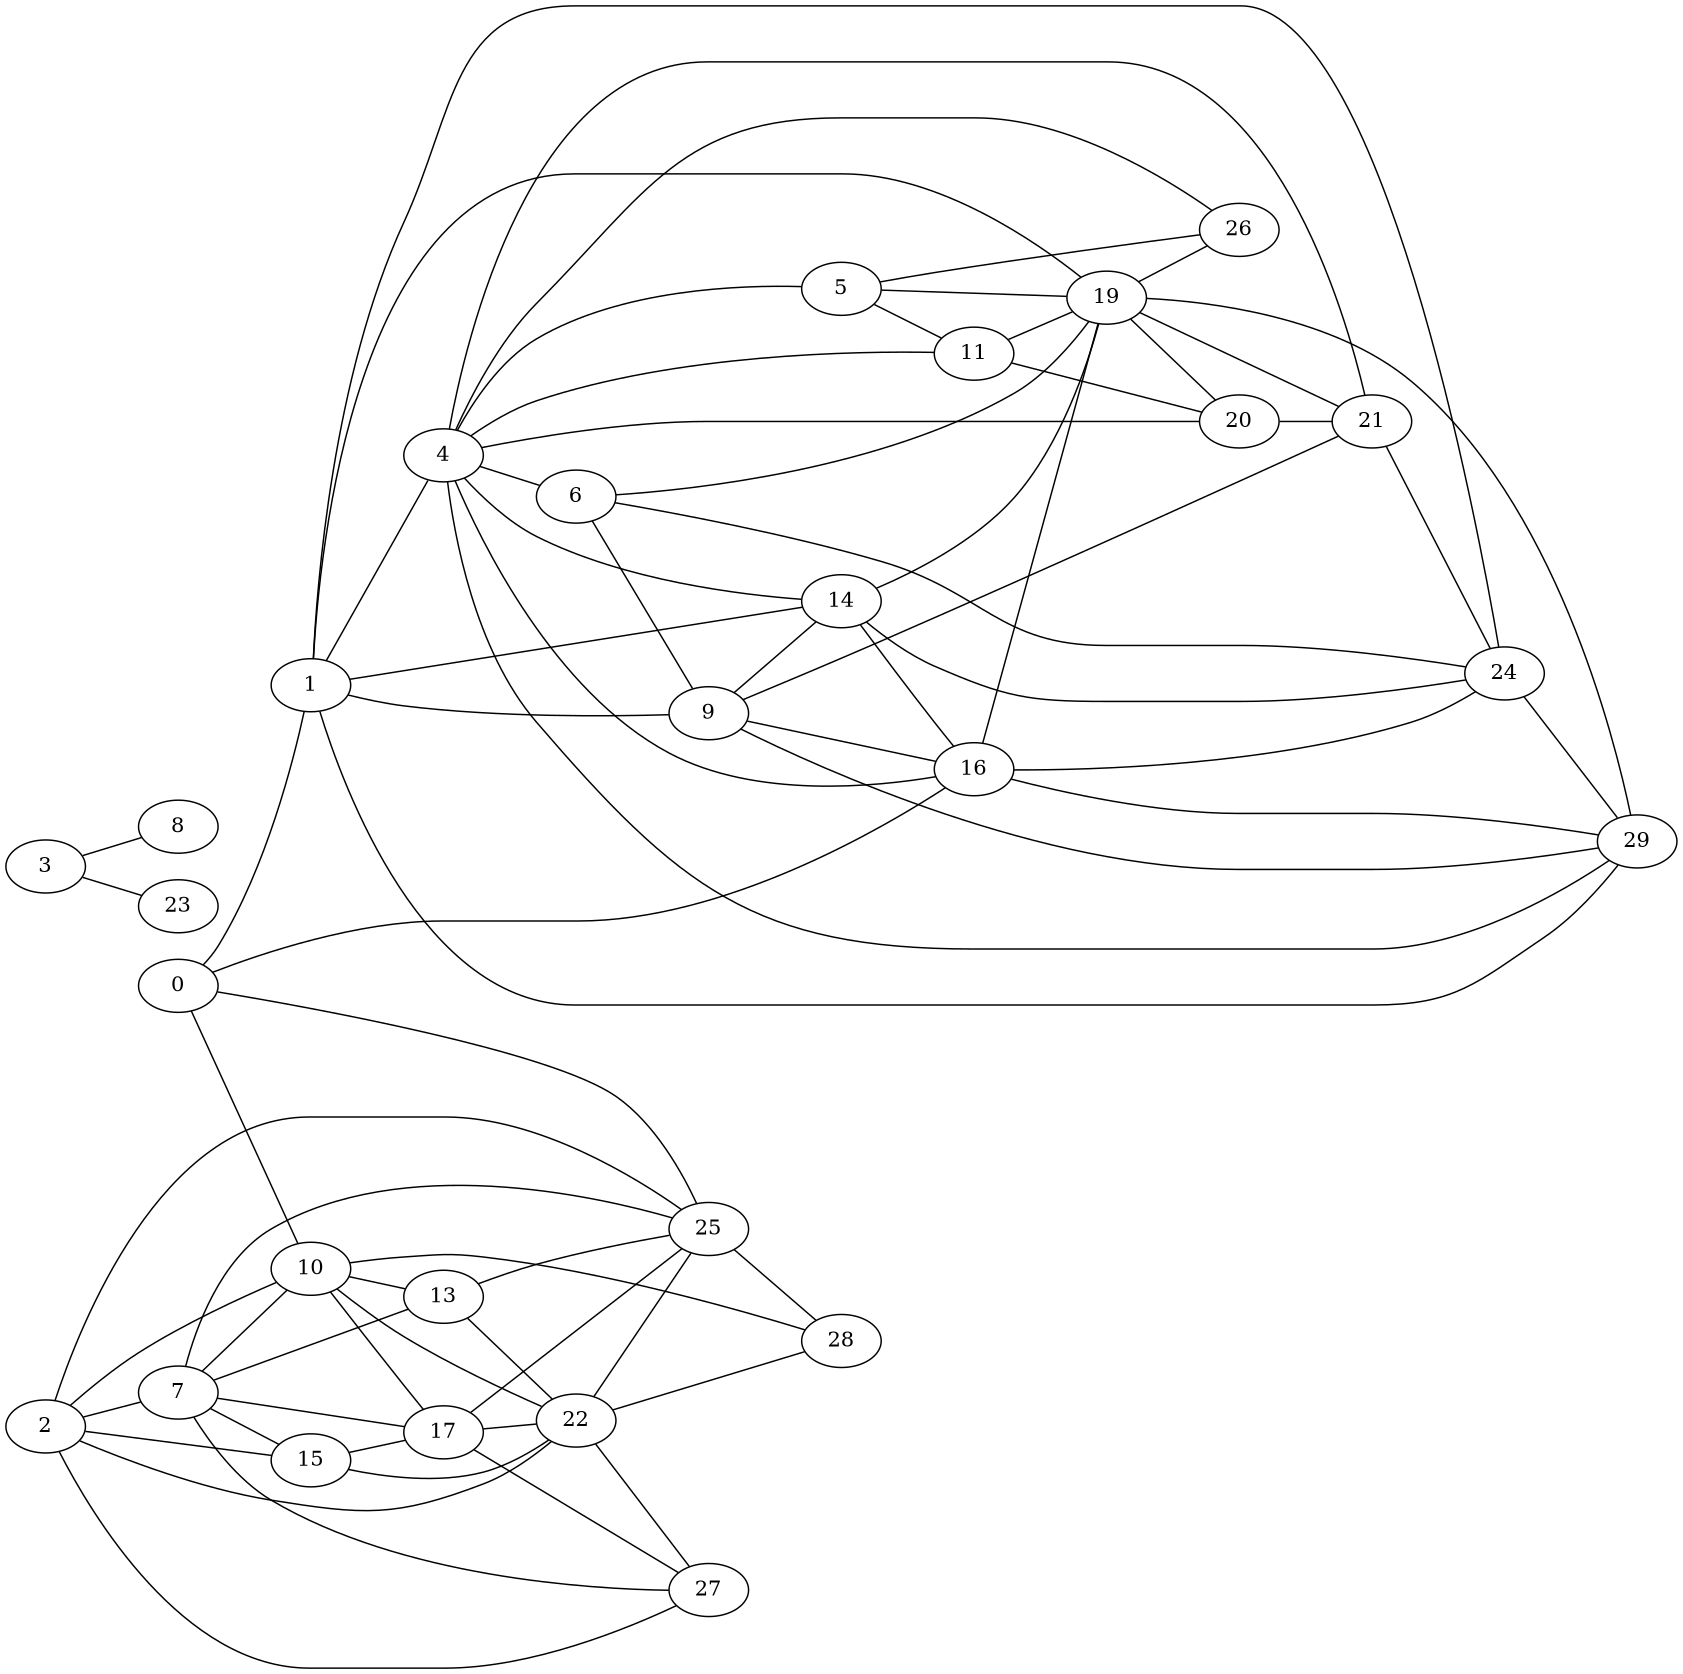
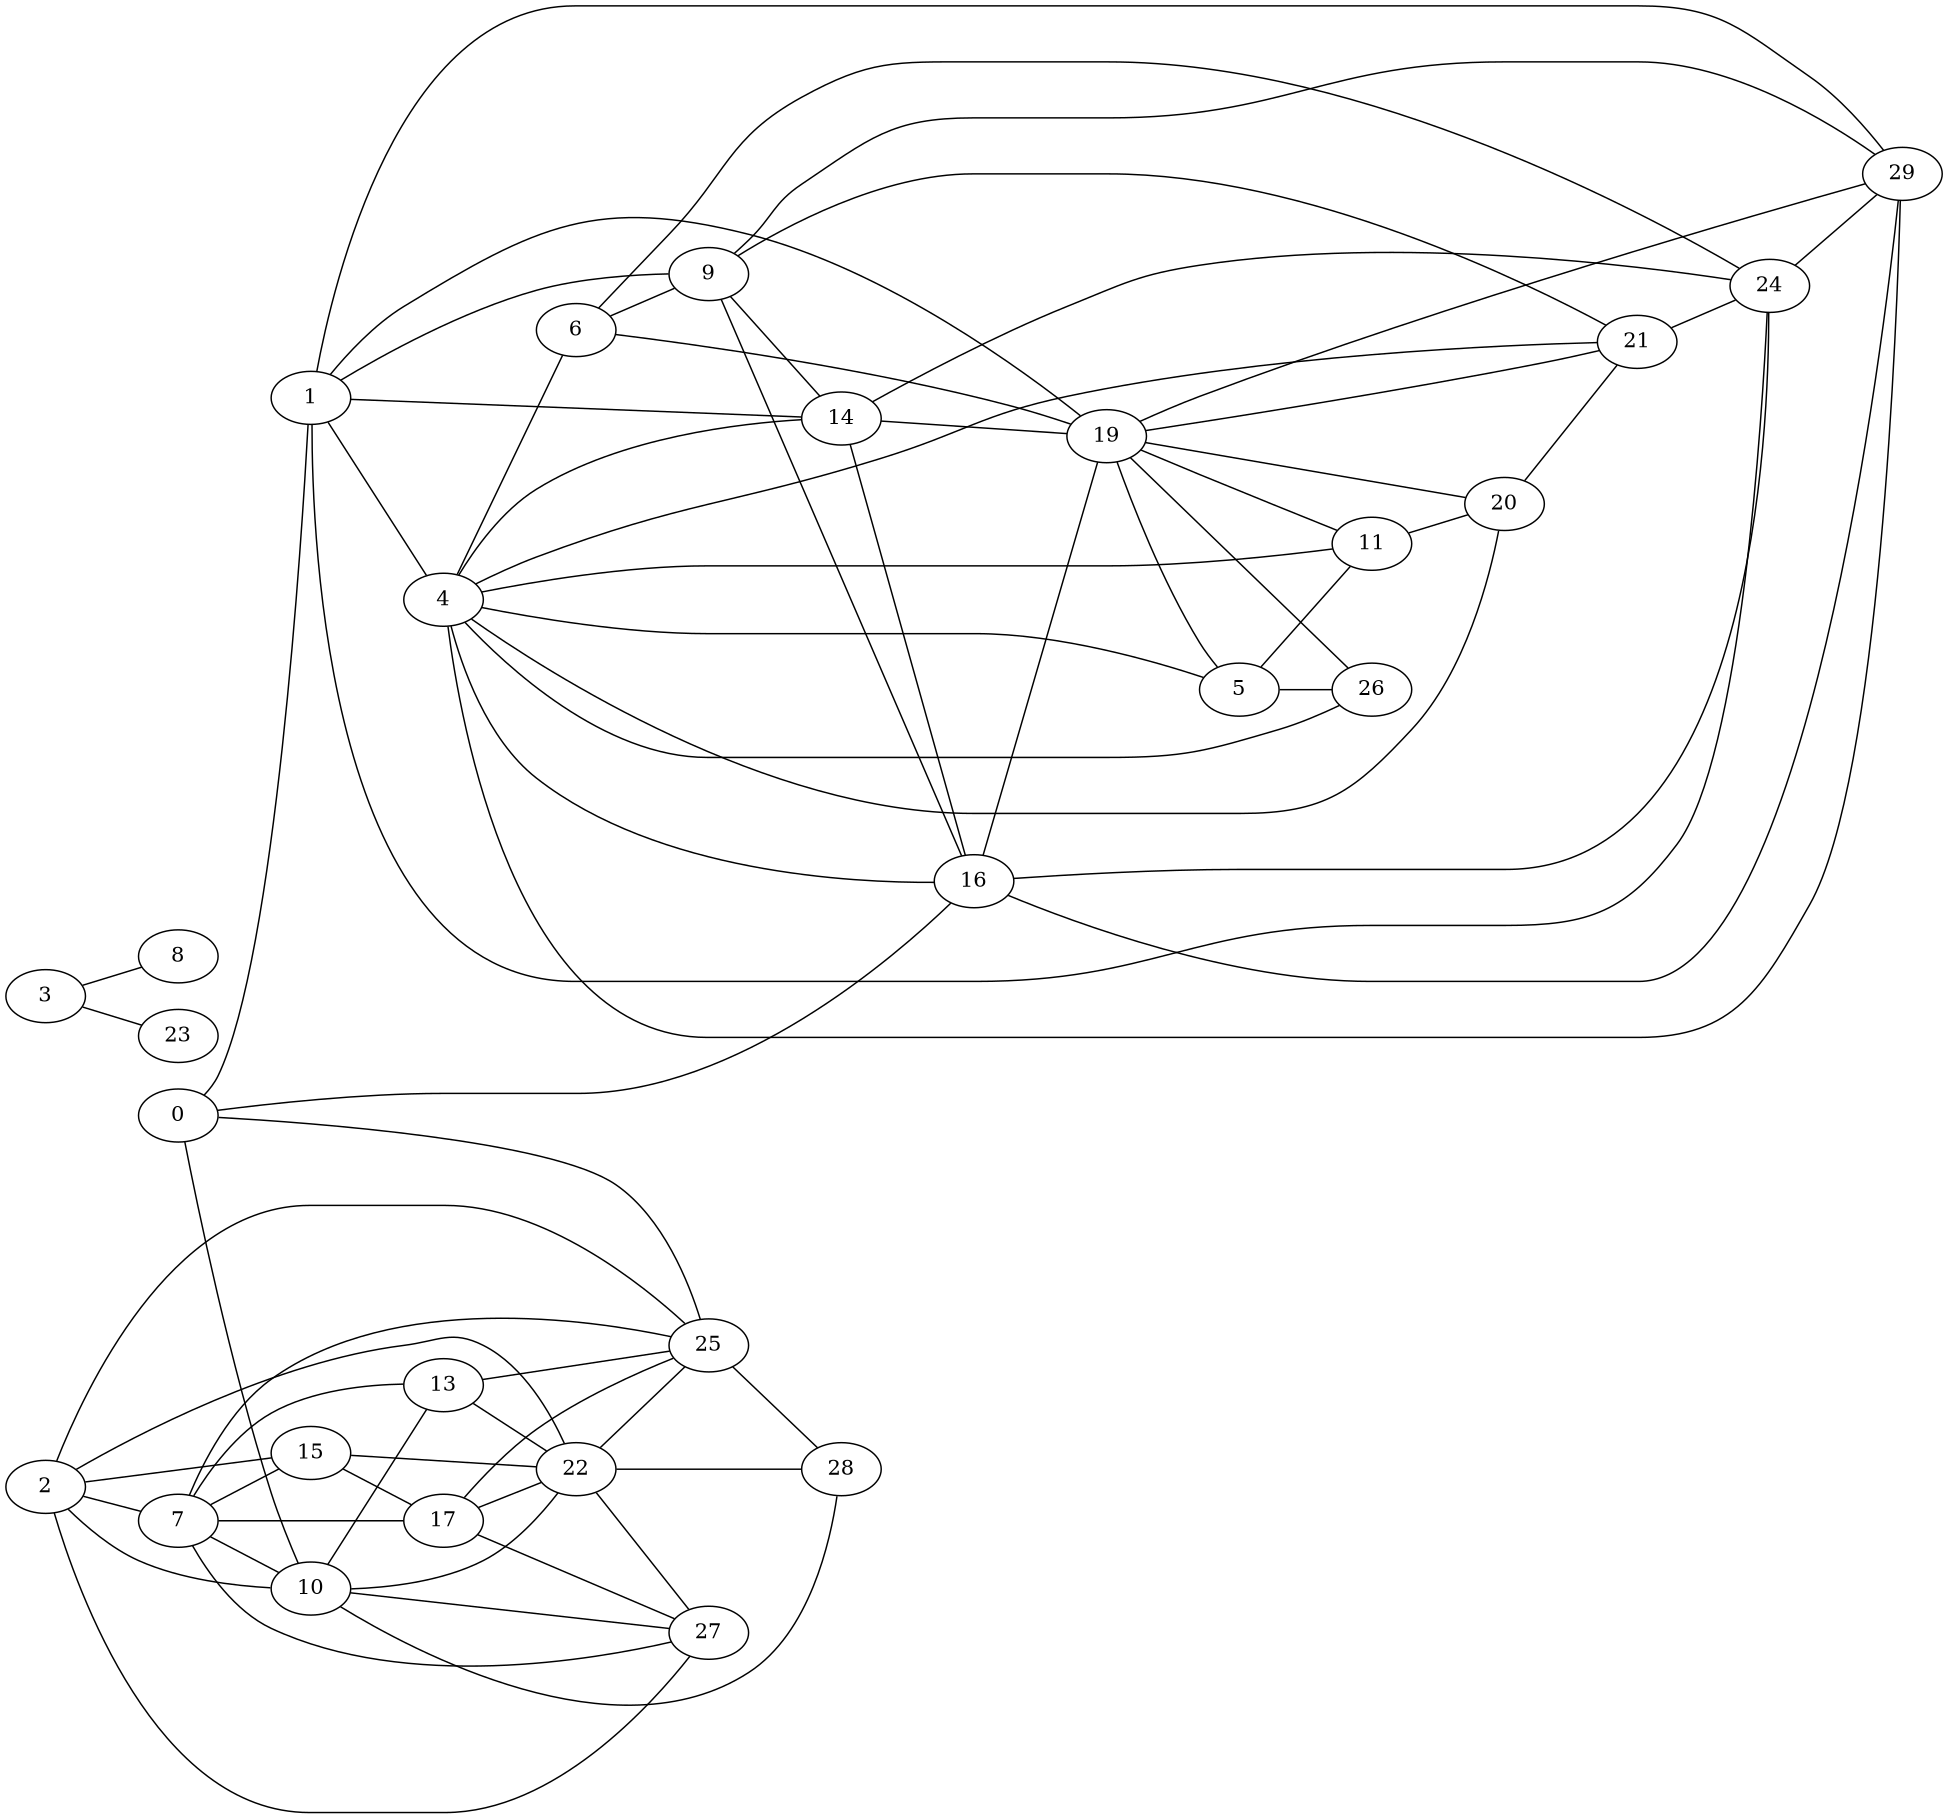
  digraph {
    rankdir=LR
    edge [arrowhead=both]
    0
    1
    10
    16
    25
    4
    9
    14
    19
    24
    29
    22
    13
    17
    28
    5
    6
    11
    20
    21
    26
    27
    2
    7
    n25 [label=15]
    3
    8
    23
    0 -> 1
    0 -> 10
    0 -> 16
    0 -> 25
    1 -> 4
    1 -> 9
    1 -> 14
    1 -> 19
    1 -> 24
    1 -> 29
    10 -> 22
    10 -> 13
-   10 -> 17
+   10 -> 27
    10 -> 28
    16 -> 19
    16 -> 24
    16 -> 29
    25 -> 28
    4 -> 16
    4 -> 14
    4 -> 29
    4 -> 5
    4 -> 6
    4 -> 11
    4 -> 20
    4 -> 21
    4 -> 26
    9 -> 16
    9 -> 14
    9 -> 29
    9 -> 21
    14 -> 16
    14 -> 19
    14 -> 24
    19 -> 29
    19 -> 20
    19 -> 21
    19 -> 26
    24 -> 29
    22 -> 25
    22 -> 28
    22 -> 27
    13 -> 25
    13 -> 22
    17 -> 25
    17 -> 22
    17 -> 27
-   5 -> 19
+   19 -> 5
    5 -> 11
    5 -> 26
    6 -> 9
    6 -> 19
    6 -> 24
    11 -> 19
    11 -> 20
    20 -> 21
    21 -> 24
    2 -> 10
    2 -> 25
    2 -> 22
    2 -> 27
    2 -> 7
    2 -> n25
    7 -> 10
    7 -> 25
    7 -> 13
    7 -> 17
    7 -> 27
    7 -> n25
    n25 -> 22
    n25 -> 17
    3 -> 8
    3 -> 23
  }
